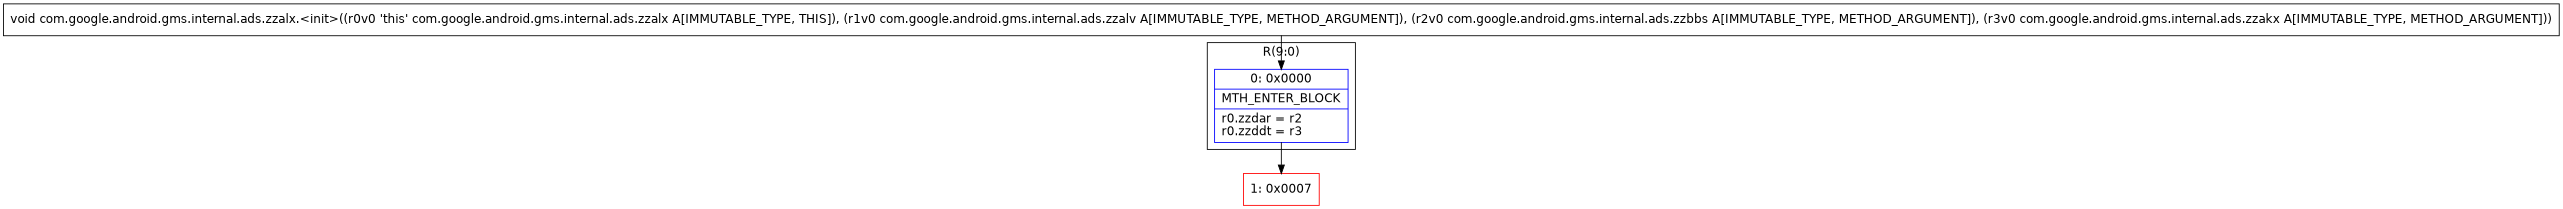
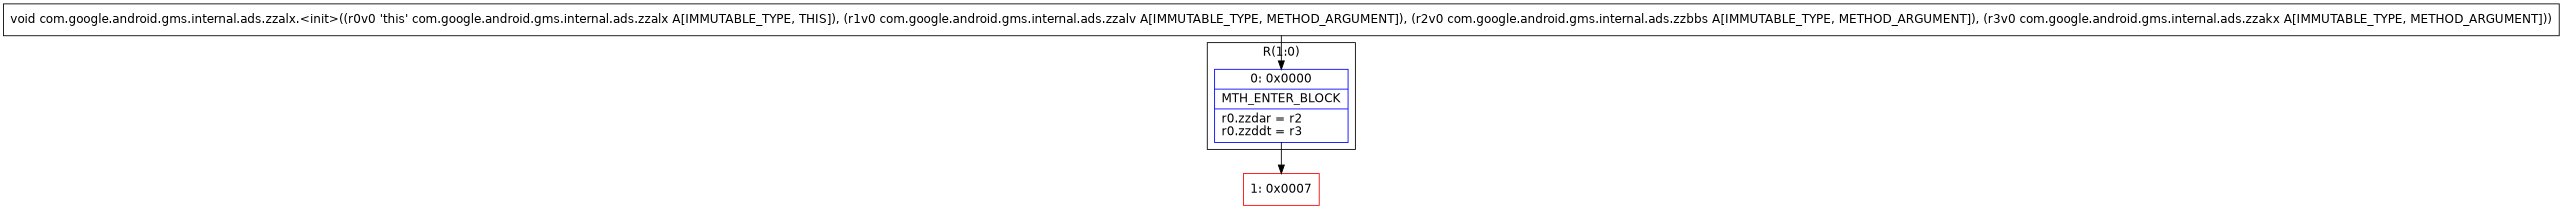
  digraph {
    fontname="DejaVu Sans"
    node [shape=record fontname="DejaVu Sans"]
    edge [fontname="DejaVu Sans"]
    n1 [color=blue label="{0\:\ 0x0000|MTH_ENTER_BLOCK\l|r0.zzdar = r2\lr0.zzddt = r3\l}"]
    n2 [color=red label="{1\:\ 0x0007}"]
    n3 [label="{void com.google.android.gms.internal.ads.zzalx.\<init\>((r0v0 'this' com.google.android.gms.internal.ads.zzalx A[IMMUTABLE_TYPE, THIS]), (r1v0 com.google.android.gms.internal.ads.zzalv A[IMMUTABLE_TYPE, METHOD_ARGUMENT]), (r2v0 com.google.android.gms.internal.ads.zzbbs A[IMMUTABLE_TYPE, METHOD_ARGUMENT]), (r3v0 com.google.android.gms.internal.ads.zzakx A[IMMUTABLE_TYPE, METHOD_ARGUMENT])) }"]
    subgraph cluster_1 {
-     label="R(9:0)"
+     label="R(1:0)"
      n1
    }
    n1 -> n2
    n3 -> n1
  }
